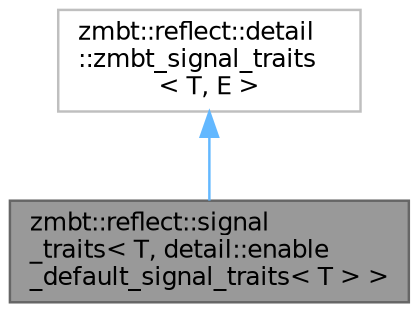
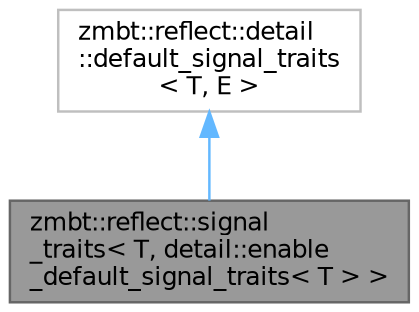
  digraph {
    node [fontname=Helvetica fontsize=10 shape=box style=filled]
    n1 [color=gray40 fillcolor=grey60 fontcolor=black height=0.2 label="zmbt::reflect::signal\l_traits\< T, detail::enable\l_default_signal_traits\< T \> \>" width=0.4]
-   n2 [color=grey75 fillcolor=white height=0.2 label="zmbt::reflect::detail\l::zmbt_signal_traits\l\< T, E \>" width=0.4]
+   n2 [color=grey75 fillcolor=white height=0.2 label="zmbt::reflect::detail\l::default_signal_traits\l\< T, E \>" width=0.4]
    n2 -> n1 [color=steelblue1 dir=back fontname=Helvetica fontsize=10 labelfontname=Helvetica labelfontsize=10 style=solid]
  }
